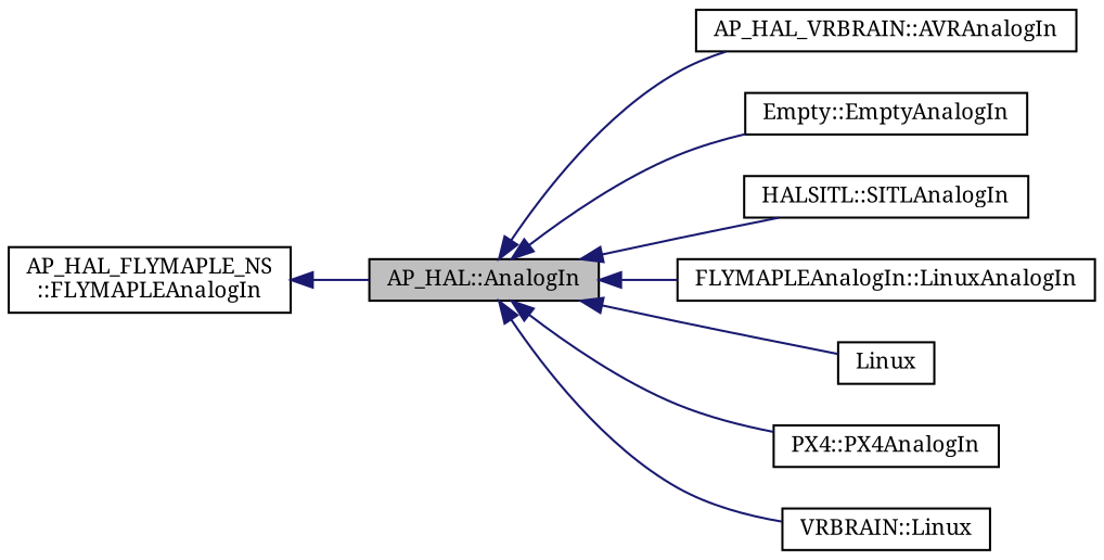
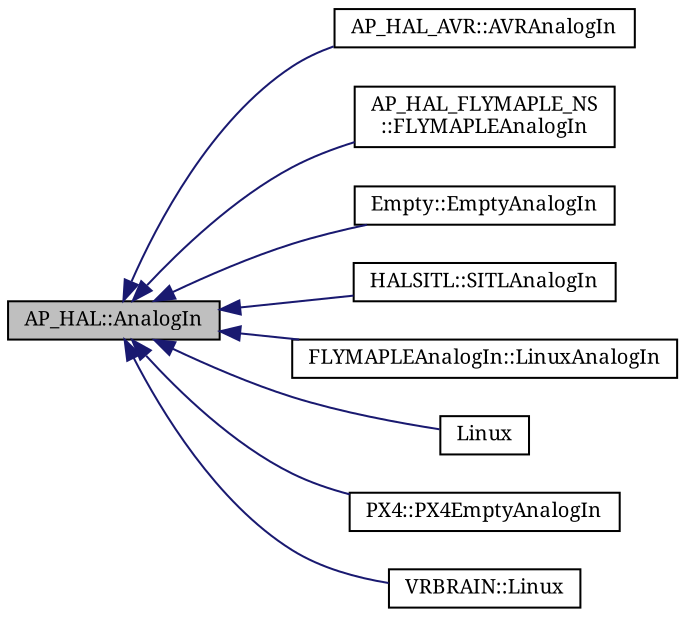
  digraph {
    fontname="Noto Serif"
    rankdir=LR
    node [color=black fillcolor=white fontname="Noto Serif" fontsize=10 shape=record style=filled]
    edge [color=midnightblue dir=back fontname="Noto Serif" fontsize=10 labelfontname=Helvetica labelfontsize=10 style=solid]
    n1 [fillcolor=grey75 fontcolor=black height=0.2 label="AP_HAL::AnalogIn" width=0.4]
-   n2 [height=0.2 label="AP_HAL_VRBRAIN::AVRAnalogIn" width=0.4]
+   n2 [height=0.2 label="AP_HAL_AVR::AVRAnalogIn" width=0.4]
    n3 [height=0.2 label="AP_HAL_FLYMAPLE_NS\l::FLYMAPLEAnalogIn" width=0.4]
    n4 [height=0.2 label="Empty::EmptyAnalogIn" width=0.4]
    n5 [height=0.2 label="HALSITL::SITLAnalogIn" width=0.4]
    n6 [height=0.2 label="FLYMAPLEAnalogIn::LinuxAnalogIn" width=0.4]
    n7 [height=0.2 label=Linux width=0.4]
-   n8 [height=0.2 label="PX4::PX4AnalogIn" width=0.4]
+   n8 [height=0.2 label="PX4::PX4EmptyAnalogIn" width=0.4]
    n9 [height=0.2 label="VRBRAIN::Linux" width=0.4]
    n1 -> n2
-   n3 -> n1
+   n1 -> n3
    n1 -> n4
    n1 -> n5
    n1 -> n6
    n1 -> n7
    n1 -> n8
    n1 -> n9
  }
